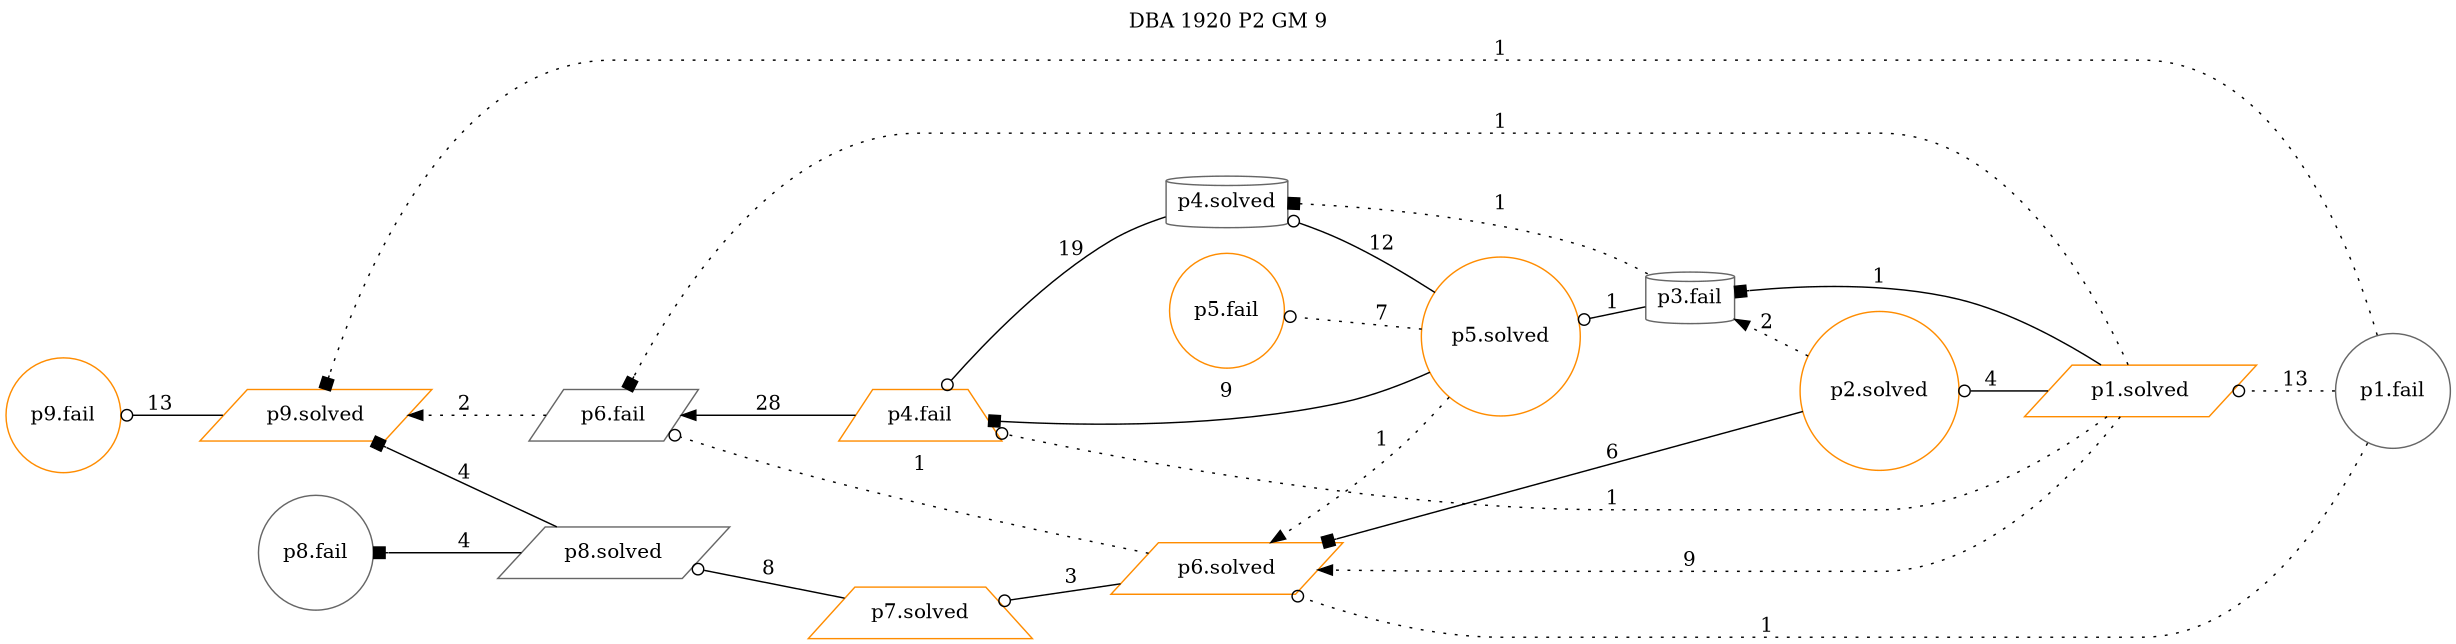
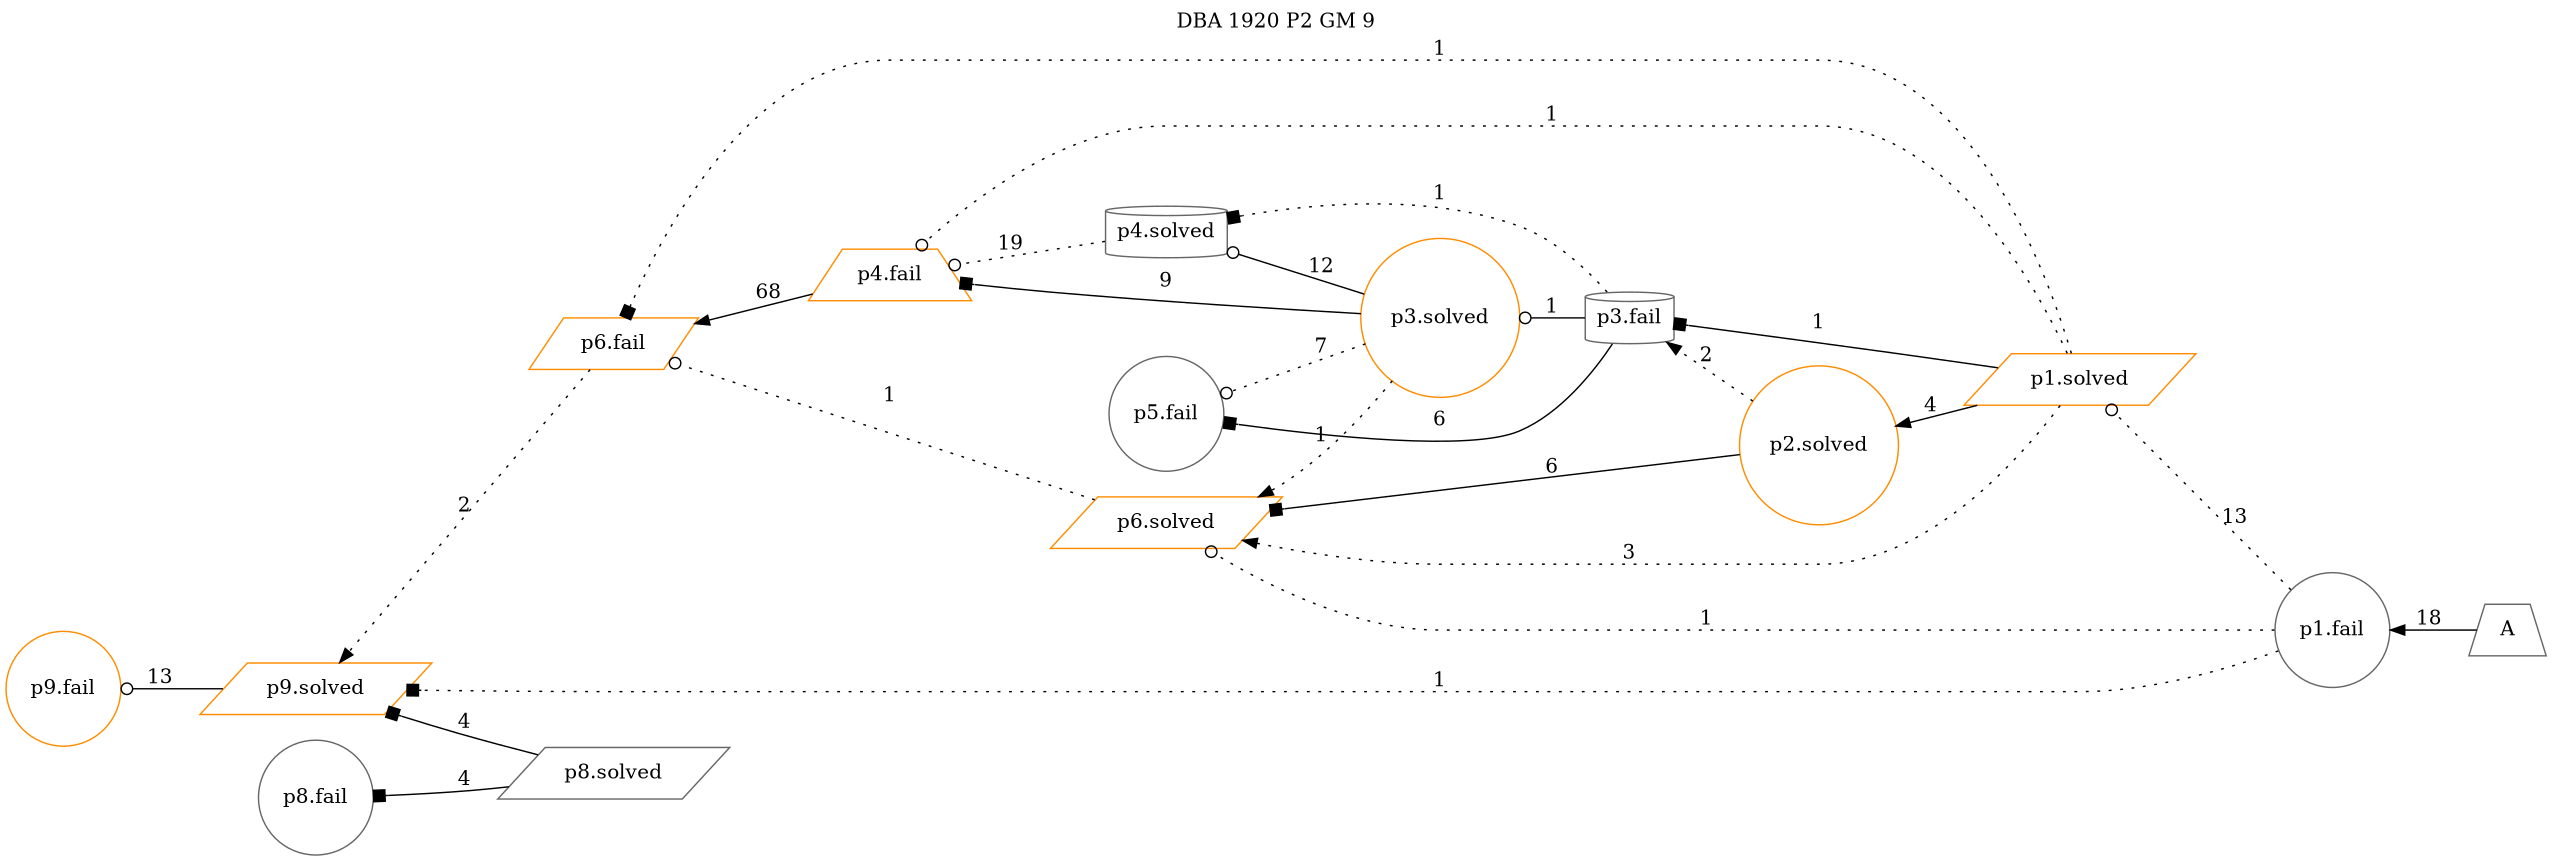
  digraph {
    label=" DBA 1920 P2 GM 9 "
    labelloc=tl
    rankdir=RL
    node [color=darkorange shape=circle]
    edge [arrowhead=odot style=solid]
+   n1 [color=gray40 label=A shape=trapezium]
    n2 [color=gray40 label="p1.fail"]
    n3 [label="p1.solved" shape=parallelogram]
    n4 [label="p6.solved" shape=parallelogram]
    n5 [label="p9.solved" shape=parallelogram]
    n6 [label="p2.solved"]
    n7 [color=gray40 label="p3.fail" shape=cylinder]
    n8 [label="p4.fail" shape=trapezium]
-   n9 [color=gray40 label="p6.fail" shape=parallelogram]
-   n10 [label="p7.solved" shape=trapezium]
+   n9 [label="p6.fail" shape=parallelogram]
    n11 [label="p9.fail"]
-   n12 [label="p5.fail"]
-   n13 [label="p5.solved"]
+   n12 [color=gray40 label="p5.fail"]
+   n13 [label="p3.solved"]
    n14 [color=gray40 label="p4.solved" shape=cylinder]
    n15 [color=gray40 label="p8.solved" shape=parallelogram]
    n16 [color=gray40 label="p8.fail"]
+   n1 -> n2 [arrowhead=normal label=18]
    n2 -> n3 [label=13 style=dotted]
    n2 -> n4 [label=1 style=dotted]
    n2 -> n5 [arrowhead=box label=1 style=dotted]
-   n3 -> n4 [arrowhead=normal label=9 style=dotted]
-   n3 -> n6 [label=4]
+   n3 -> n4 [arrowhead=normal label=3 style=dotted]
+   n3 -> n6 [arrowhead=normal label=4]
    n3 -> n7 [arrowhead=box label=1]
    n3 -> n8 [label=1 style=dotted]
    n3 -> n9 [arrowhead=box label=1 style=dotted]
    n4 -> n9 [label=1 style=dotted]
-   n4 -> n10 [label=3]
    n5 -> n11 [label=13]
    n6 -> n4 [arrowhead=box label=6]
    n6 -> n7 [arrowhead=normal label=2 style=dotted]
+   n7 -> n12 [arrowhead=box label=6]
    n7 -> n13 [label=1]
    n7 -> n14 [arrowhead=box label=1 style=dotted]
-   n8 -> n9 [arrowhead=normal label=28]
+   n8 -> n9 [arrowhead=normal label=68]
    n9 -> n5 [arrowhead=normal label=2 style=dotted]
-   n10 -> n15 [label=8]
    n13 -> n4 [arrowhead=normal label=1 style=dotted]
    n13 -> n8 [arrowhead=box label=9]
    n13 -> n12 [label=7 style=dotted]
    n13 -> n14 [label=12]
-   n14 -> n8 [label=19]
+   n14 -> n8 [label=19 style=dotted]
    n15 -> n5 [arrowhead=box label=4]
    n15 -> n16 [arrowhead=box label=4]
  }
